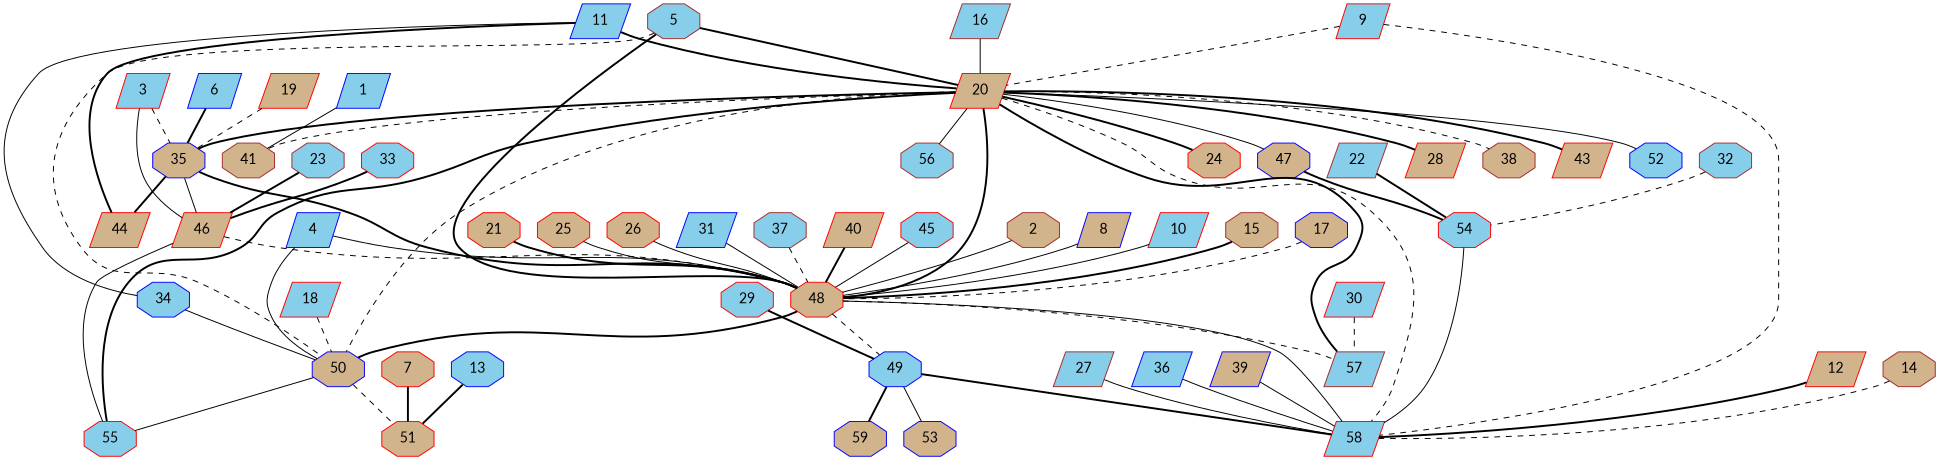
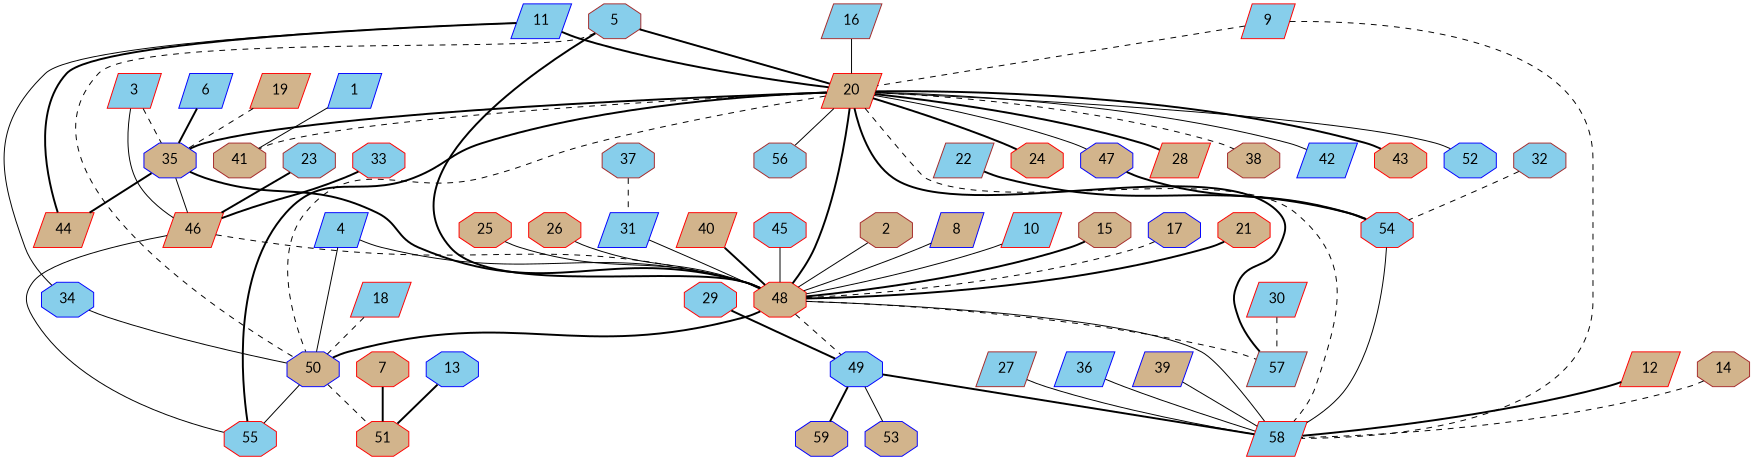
  graph {
    fontname=Lato
    node [color=red fillcolor=skyblue fontname=Lato shape=octagon style=filled]
    edge [fontname=Lato style=bold weight=1.0]
    1 [color=blue shape=parallelogram]
    41 [color=brown fillcolor=tan]
    20 [fillcolor=tan shape=parallelogram]
    48 [fillcolor=tan]
    35 [color=blue fillcolor=tan]
    50 [color=blue fillcolor=tan]
    58 [shape=parallelogram]
    24 [fillcolor=tan]
    28 [fillcolor=tan shape=parallelogram]
    38 [color=brown fillcolor=tan]
-   43 [fillcolor=tan shape=parallelogram]
+   42 [color=blue shape=parallelogram]
+   43 [fillcolor=tan]
    47 [color=blue fillcolor=tan]
    52 [color=blue]
    55
    56 [color=brown]
    57 [color=brown shape=parallelogram]
    2 [color=brown fillcolor=tan]
    49 [color=blue]
    3 [shape=parallelogram]
    46 [fillcolor=tan shape=parallelogram]
    44 [fillcolor=tan shape=parallelogram]
    4 [color=blue shape=parallelogram]
    51 [fillcolor=tan]
    5 [color=brown]
    6 [color=blue shape=parallelogram]
    7 [fillcolor=tan]
    8 [color=blue fillcolor=tan shape=parallelogram]
    9 [shape=parallelogram]
    10 [shape=parallelogram]
    11 [color=blue shape=parallelogram]
    34 [color=blue]
    12 [fillcolor=tan shape=parallelogram]
    13 [color=blue]
    14 [color=brown fillcolor=tan]
    15 [color=brown fillcolor=tan]
    16 [color=brown shape=parallelogram]
    17 [color=blue fillcolor=tan]
    18 [shape=parallelogram]
    19 [fillcolor=tan shape=parallelogram]
    54
    59 [color=blue fillcolor=tan]
    21 [fillcolor=tan]
    22 [color=brown shape=parallelogram]
    23 [color=brown]
    25 [fillcolor=tan]
    26 [fillcolor=tan]
    27 [color=brown shape=parallelogram]
    29
    53 [color=blue fillcolor=tan]
    30 [shape=parallelogram]
    31 [color=blue shape=parallelogram]
    32 [color=brown]
    33
    36 [color=blue shape=parallelogram]
    37 [color=brown]
    39 [color=blue fillcolor=tan shape=parallelogram]
    40 [fillcolor=tan shape=parallelogram]
    45
    1 -- 41 [style=solid]
    20 -- 41 [style=dashed]
    20 -- 48
    20 -- 35
    20 -- 50 [style=dashed weight=2.0]
    20 -- 58 [style=dashed weight=2.0]
    20 -- 24
    20 -- 28
    20 -- 38 [style=dashed]
+   20 -- 42 [style=solid]
    20 -- 43
    20 -- 47 [style=solid]
    20 -- 52 [style=solid]
    20 -- 55
    20 -- 56 [style=solid]
    20 -- 57
    48 -- 50 [weight=3.0]
    48 -- 58 [style=solid]
    48 -- 57 [style=dashed]
    48 -- 49 [style=dashed]
    35 -- 48
    35 -- 46 [style=solid]
    35 -- 44
    50 -- 55 [style=solid]
    50 -- 51 [style=dashed]
    47 -- 54
    2 -- 48 [style=solid]
    49 -- 58 [weight=2.0]
    49 -- 59
    49 -- 53 [style=solid]
    3 -- 35 [style=dashed]
    3 -- 46 [style=solid]
    46 -- 48 [style=dashed weight=2.0]
    46 -- 55 [style=solid]
    4 -- 48 [style=solid]
    4 -- 50 [style=solid]
    5 -- 20
    5 -- 48
    5 -- 50 [style=dashed]
    6 -- 35
    7 -- 51
    8 -- 48 [style=solid]
    9 -- 20 [style=dashed]
    9 -- 58 [style=dashed]
    10 -- 48 [style=solid]
    11 -- 20 [weight=3.0]
    11 -- 44
    11 -- 34 [style=solid]
    34 -- 50 [style=solid]
    12 -- 58
    13 -- 51
    14 -- 58 [style=dashed]
    15 -- 48
    16 -- 20 [style=solid]
    17 -- 48 [style=dashed weight=2.0]
    18 -- 50 [style=dashed]
    19 -- 35 [style=dashed]
    54 -- 58 [style=solid]
    21 -- 48
    22 -- 54
    23 -- 46
    25 -- 48 [style=solid]
    26 -- 48 [style=solid]
    27 -- 58 [style=solid]
    29 -- 49
    30 -- 57 [style=dashed]
    31 -- 48 [style=solid]
    32 -- 54 [style=dashed]
    33 -- 46
    36 -- 58 [style=solid]
-   37 -- 48 [style=dashed]
+   37 -- 31 [style=dashed]
    39 -- 58 [style=solid]
    40 -- 48
    45 -- 48 [style=solid]
  }
